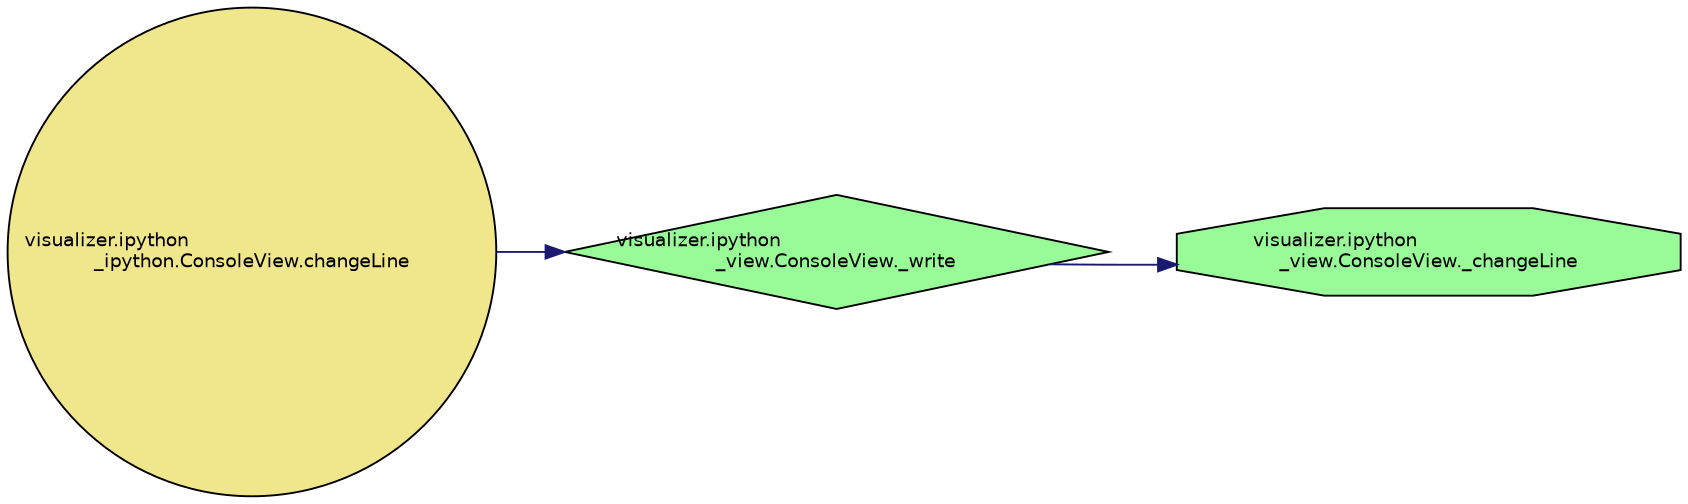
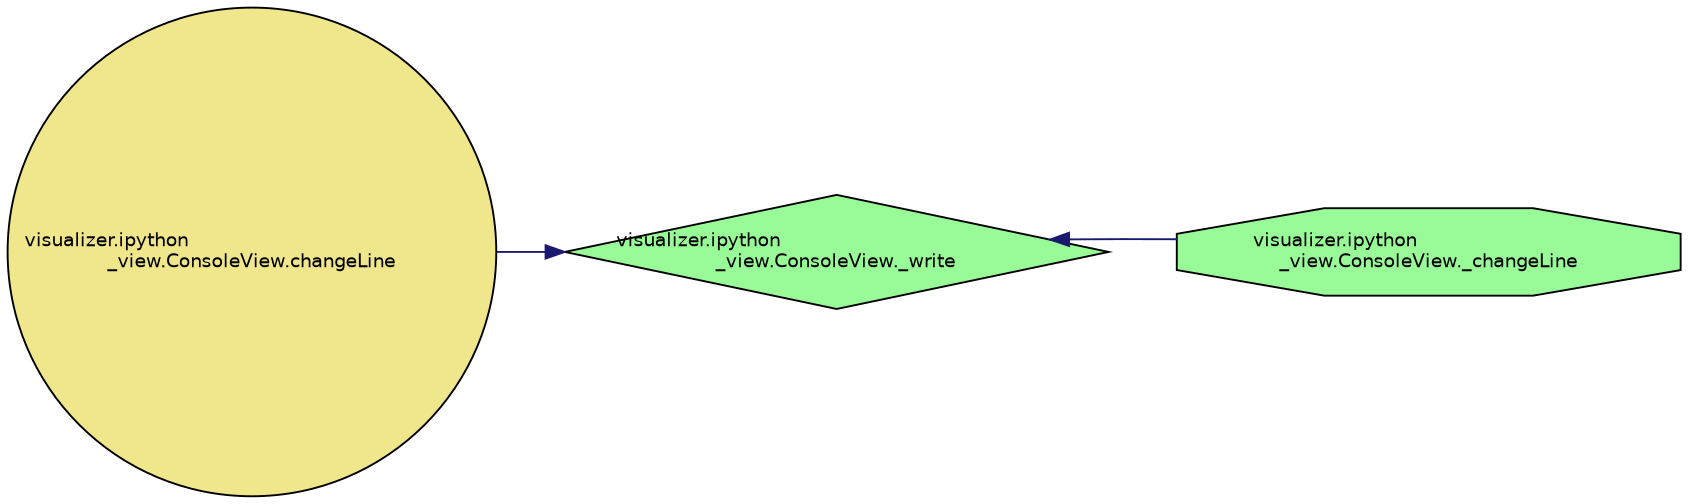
  digraph {
    rankdir=LR
    node [color=black fillcolor=palegreen fontname=Helvetica fontsize=10 style=filled]
    edge [color=midnightblue fontname=Helvetica fontsize=10 labelfontname=Helvetica labelfontsize=10 style=solid]
-   n1 [fillcolor=khaki fontcolor=black height=0.2 label="visualizer.ipython\l_ipython.ConsoleView.changeLine" shape=circle width=0.4]
+   n1 [fillcolor=khaki fontcolor=black height=0.2 label="visualizer.ipython\l_view.ConsoleView.changeLine" shape=circle width=0.4]
    n2 [height=0.2 label="visualizer.ipython\l_view.ConsoleView._write" shape=diamond width=0.4]
    n3 [height=0.2 label="visualizer.ipython\l_view.ConsoleView._changeLine" shape=octagon width=0.4]
    n1 -> n2
-   n2 -> n3
+   n3 -> n2
  }
